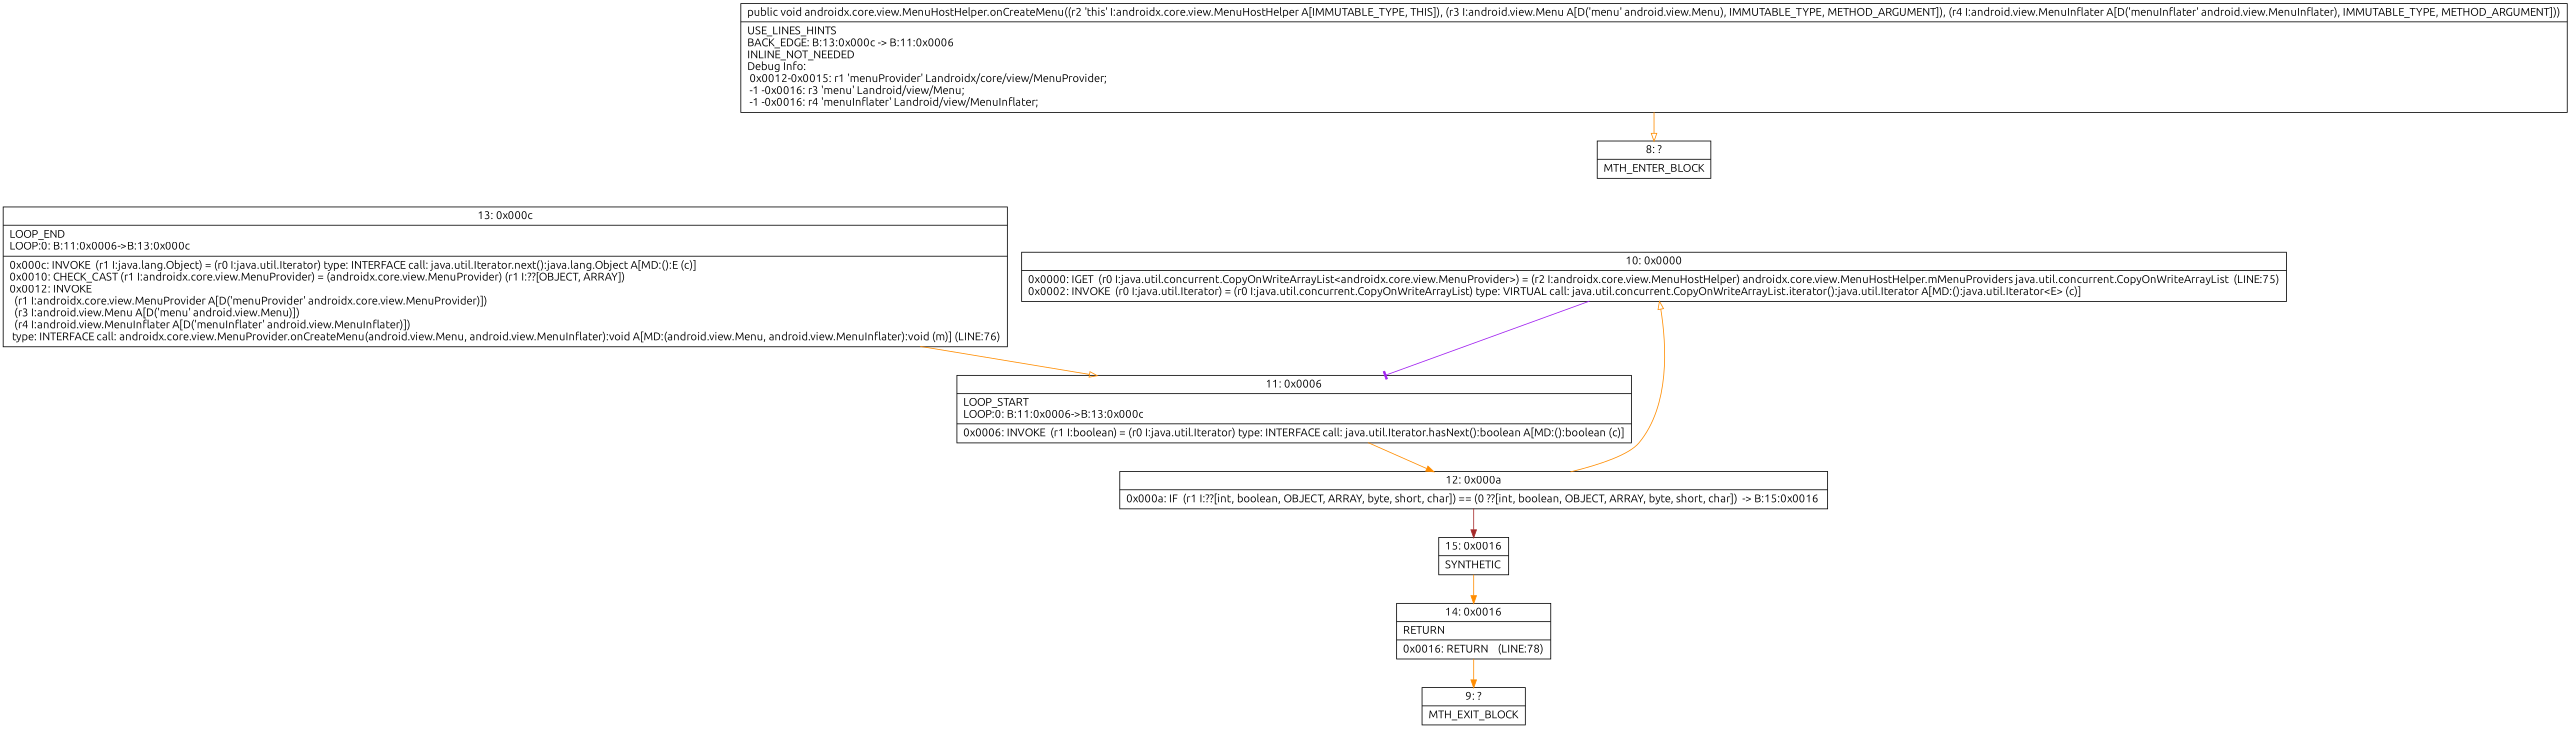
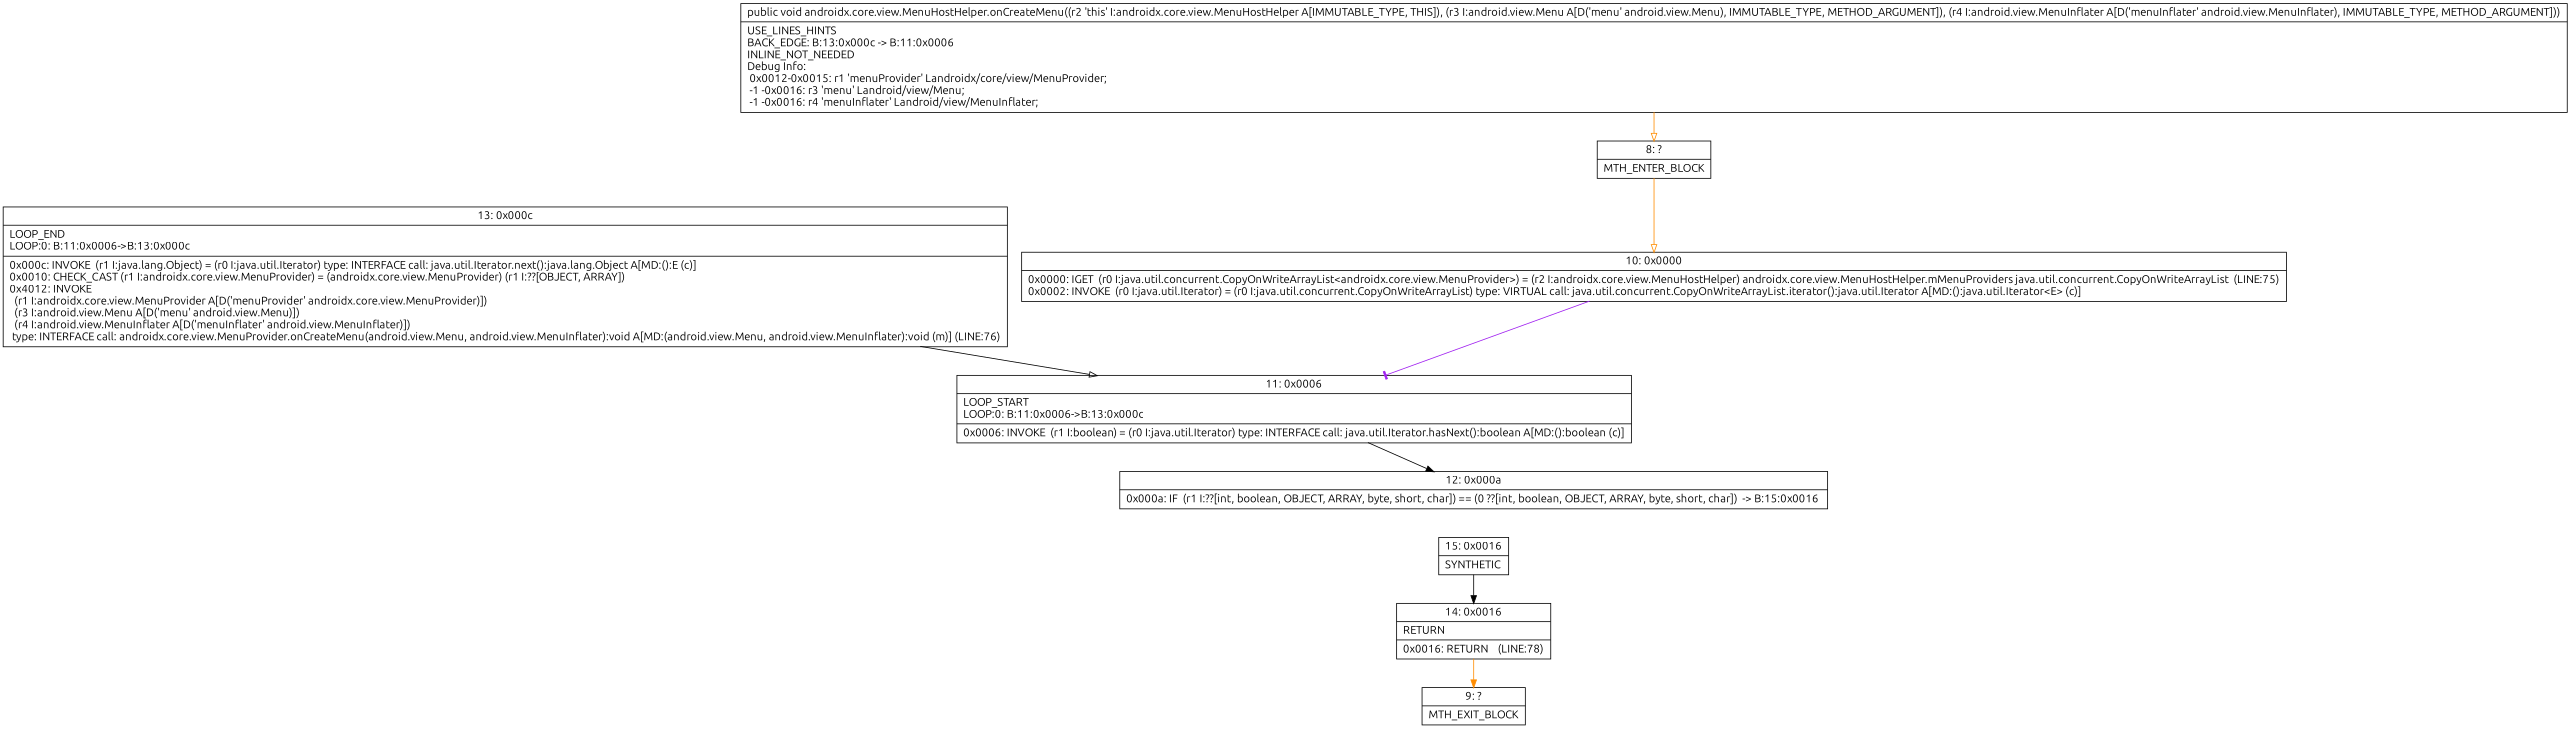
  digraph {
    fontname=Ubuntu
    node [fontname=Ubuntu shape=record]
    edge [arrowhead=normal color=darkorange fontname=Ubuntu]
    n1 [label="{8\:\ ?|MTH_ENTER_BLOCK\l}"]
    n2 [label="{10\:\ 0x0000|0x0000: IGET  (r0 I:java.util.concurrent.CopyOnWriteArrayList\<androidx.core.view.MenuProvider\>) = (r2 I:androidx.core.view.MenuHostHelper) androidx.core.view.MenuHostHelper.mMenuProviders java.util.concurrent.CopyOnWriteArrayList  (LINE:75)\l0x0002: INVOKE  (r0 I:java.util.Iterator) = (r0 I:java.util.concurrent.CopyOnWriteArrayList) type: VIRTUAL call: java.util.concurrent.CopyOnWriteArrayList.iterator():java.util.Iterator A[MD:():java.util.Iterator\<E\> (c)]\l}"]
    n3 [label="{11\:\ 0x0006|LOOP_START\lLOOP:0: B:11:0x0006\-\>B:13:0x000c\l|0x0006: INVOKE  (r1 I:boolean) = (r0 I:java.util.Iterator) type: INTERFACE call: java.util.Iterator.hasNext():boolean A[MD:():boolean (c)]\l}"]
    n4 [label="{12\:\ 0x000a|0x000a: IF  (r1 I:??[int, boolean, OBJECT, ARRAY, byte, short, char]) == (0 ??[int, boolean, OBJECT, ARRAY, byte, short, char])  \-\> B:15:0x0016 \l}"]
    n5 [label="{15\:\ 0x0016|SYNTHETIC\l}"]
-   n6 [label="{13\:\ 0x000c|LOOP_END\lLOOP:0: B:11:0x0006\-\>B:13:0x000c\l|0x000c: INVOKE  (r1 I:java.lang.Object) = (r0 I:java.util.Iterator) type: INTERFACE call: java.util.Iterator.next():java.lang.Object A[MD:():E (c)]\l0x0010: CHECK_CAST (r1 I:androidx.core.view.MenuProvider) = (androidx.core.view.MenuProvider) (r1 I:??[OBJECT, ARRAY]) \l0x0012: INVOKE  \l  (r1 I:androidx.core.view.MenuProvider A[D('menuProvider' androidx.core.view.MenuProvider)])\l  (r3 I:android.view.Menu A[D('menu' android.view.Menu)])\l  (r4 I:android.view.MenuInflater A[D('menuInflater' android.view.MenuInflater)])\l type: INTERFACE call: androidx.core.view.MenuProvider.onCreateMenu(android.view.Menu, android.view.MenuInflater):void A[MD:(android.view.Menu, android.view.MenuInflater):void (m)] (LINE:76)\l}"]
+   n6 [label="{13\:\ 0x000c|LOOP_END\lLOOP:0: B:11:0x0006\-\>B:13:0x000c\l|0x000c: INVOKE  (r1 I:java.lang.Object) = (r0 I:java.util.Iterator) type: INTERFACE call: java.util.Iterator.next():java.lang.Object A[MD:():E (c)]\l0x0010: CHECK_CAST (r1 I:androidx.core.view.MenuProvider) = (androidx.core.view.MenuProvider) (r1 I:??[OBJECT, ARRAY]) \l0x4012: INVOKE  \l  (r1 I:androidx.core.view.MenuProvider A[D('menuProvider' androidx.core.view.MenuProvider)])\l  (r3 I:android.view.Menu A[D('menu' android.view.Menu)])\l  (r4 I:android.view.MenuInflater A[D('menuInflater' android.view.MenuInflater)])\l type: INTERFACE call: androidx.core.view.MenuProvider.onCreateMenu(android.view.Menu, android.view.MenuInflater):void A[MD:(android.view.Menu, android.view.MenuInflater):void (m)] (LINE:76)\l}"]
    n7 [label="{14\:\ 0x0016|RETURN\l|0x0016: RETURN    (LINE:78)\l}"]
    n8 [label="{9\:\ ?|MTH_EXIT_BLOCK\l}"]
    n9 [label="{public void androidx.core.view.MenuHostHelper.onCreateMenu((r2 'this' I:androidx.core.view.MenuHostHelper A[IMMUTABLE_TYPE, THIS]), (r3 I:android.view.Menu A[D('menu' android.view.Menu), IMMUTABLE_TYPE, METHOD_ARGUMENT]), (r4 I:android.view.MenuInflater A[D('menuInflater' android.view.MenuInflater), IMMUTABLE_TYPE, METHOD_ARGUMENT]))  | USE_LINES_HINTS\lBACK_EDGE: B:13:0x000c \-\> B:11:0x0006\lINLINE_NOT_NEEDED\lDebug Info:\l  0x0012\-0x0015: r1 'menuProvider' Landroidx\/core\/view\/MenuProvider;\l  \-1 \-0x0016: r3 'menu' Landroid\/view\/Menu;\l  \-1 \-0x0016: r4 'menuInflater' Landroid\/view\/MenuInflater;\l}"]
-   n4 -> n2 [arrowhead=onormal]
+   n1 -> n2 [arrowhead=onormal]
    n2 -> n3 [arrowhead=tee color=purple]
-   n3 -> n4
-   n4 -> n5 [color=brown]
-   n5 -> n7
-   n6 -> n3 [arrowhead=onormal]
+   n3 -> n4 [color=black]
+   n5 -> n7 [color=black]
+   n6 -> n3 [arrowhead=onormal color=black]
    n7 -> n8
    n9 -> n1 [arrowhead=onormal]
  }
